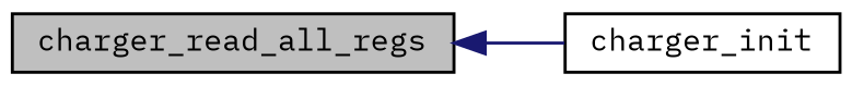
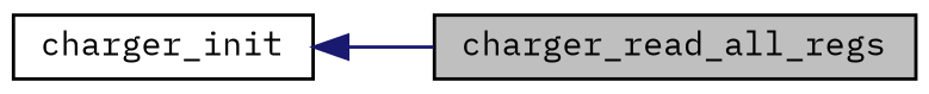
  digraph {
    rankdir=LR
    fontname="IBM Plex Mono"
    node [color=black fontname="IBM Plex Mono" fontsize=10 shape=record style=filled]
    n1 [fillcolor=grey75 fontcolor=black height=0.2 label=charger_read_all_regs width=0.4]
    n2 [fillcolor=white height=0.2 label=charger_init width=0.4]
-   n1 -> n2 [color=midnightblue dir=back fontname="IBM Plex Mono" fontsize=10 labelfontname=Helvetica labelfontsize=10 style=solid]
+   n2 -> n1 [color=midnightblue dir=back fontname="IBM Plex Mono" fontsize=10 labelfontname=Helvetica labelfontsize=10 style=solid]
  }
